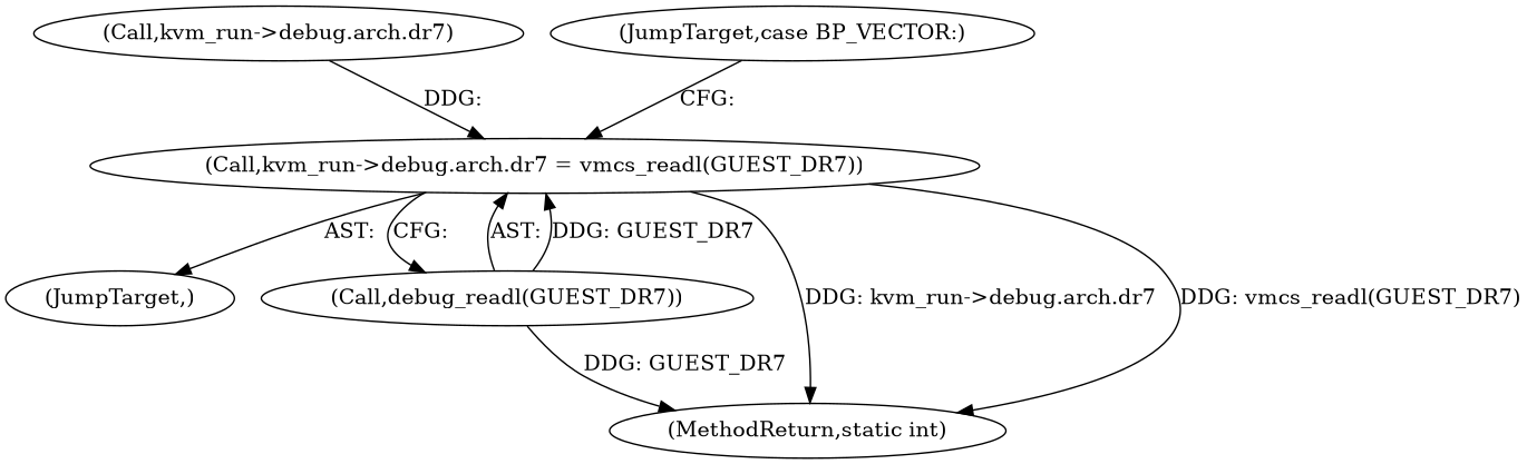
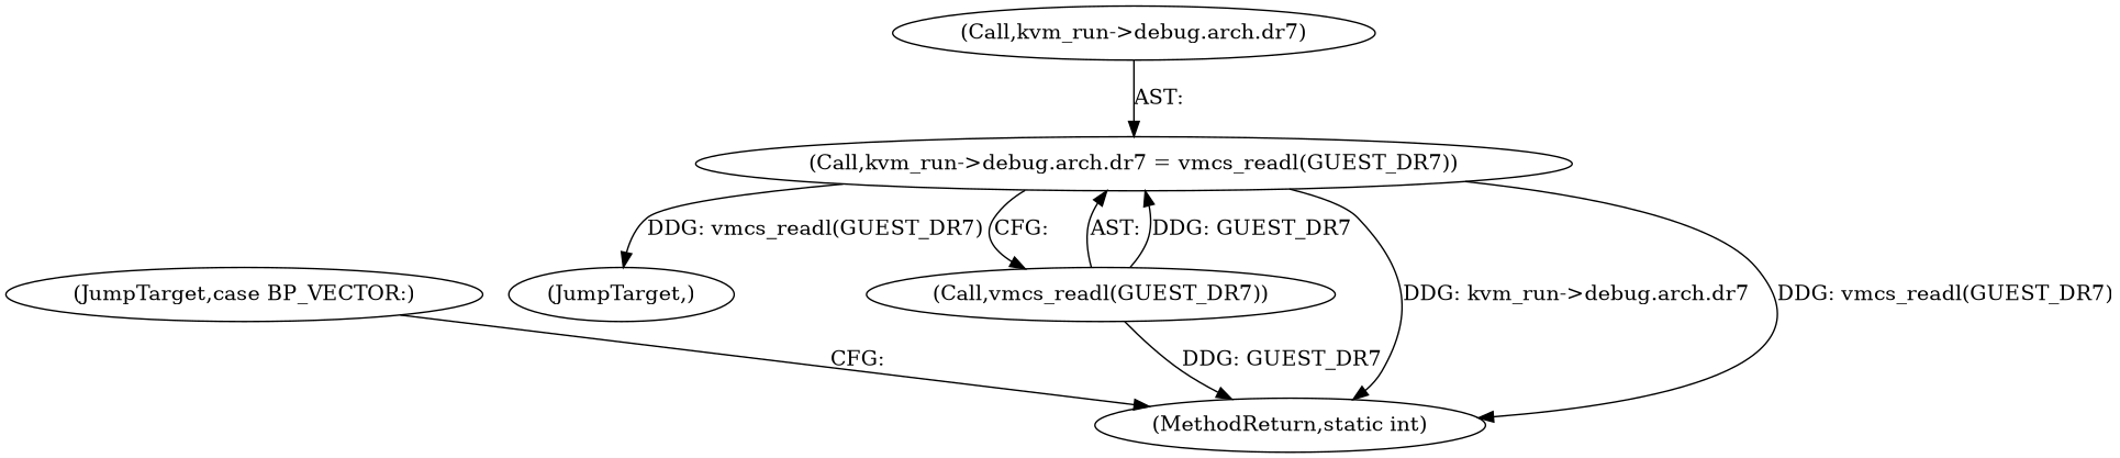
  digraph {
    n1 [label="(Call,kvm_run->debug.arch.dr7 = vmcs_readl(GUEST_DR7))"]
-   n2 [label="(Call,debug_readl(GUEST_DR7))"]
+   n2 [label="(Call,vmcs_readl(GUEST_DR7))"]
    n3 [label="(JumpTarget,)"]
    n4 [label="(MethodReturn,static int)"]
    n5 [label="(Call,kvm_run->debug.arch.dr7)"]
    n6 [label="(JumpTarget,case BP_VECTOR:)"]
    n1 -> n2 [label="CFG: "]
-   n1 -> n3 [label="AST: "]
+   n1 -> n3 [label="DDG: vmcs_readl(GUEST_DR7)"]
    n1 -> n4 [label="DDG: kvm_run->debug.arch.dr7"]
    n1 -> n4 [label="DDG: vmcs_readl(GUEST_DR7)"]
    n2 -> n1 [label="AST: "]
    n2 -> n1 [label="DDG: GUEST_DR7"]
    n2 -> n4 [label="DDG: GUEST_DR7"]
-   n5 -> n1 [label="DDG: "]
-   n6 -> n1 [label="CFG: "]
+   n5 -> n1 [label="AST: "]
+   n6 -> n4 [label="CFG: "]
  }
